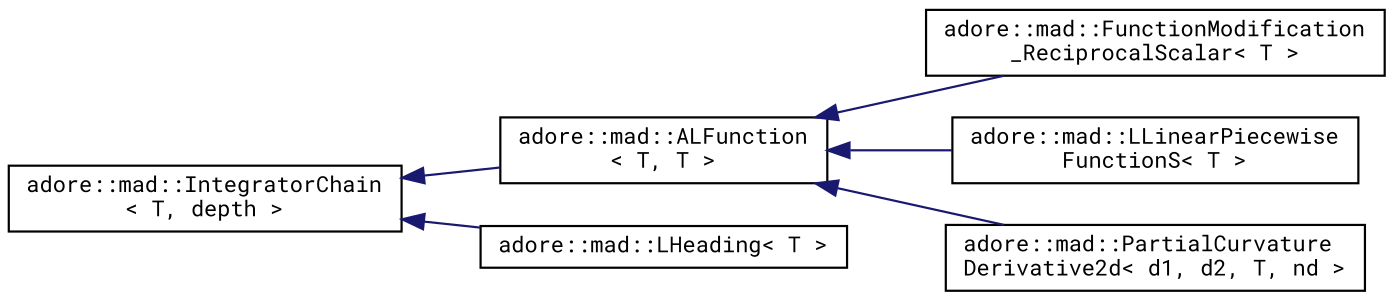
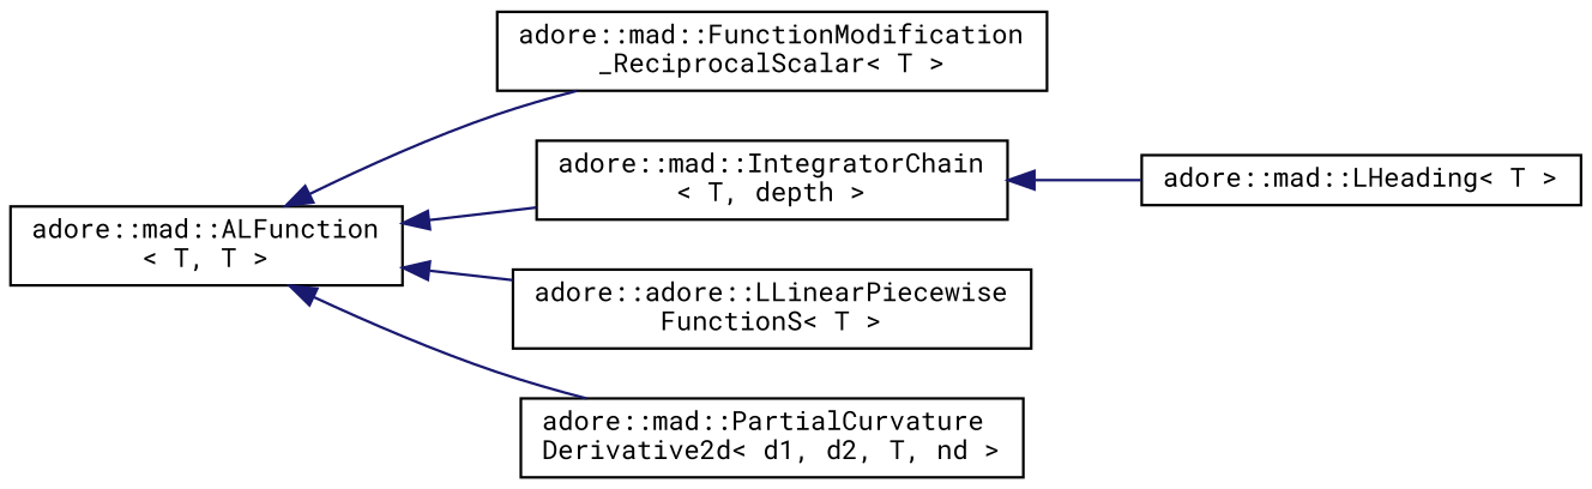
  digraph {
    fontname="Roboto Mono"
    rankdir=LR
    node [color=black fillcolor=white fontname="Roboto Mono" fontsize=10 shape=record style=filled]
    edge [color=midnightblue dir=back fontname="Roboto Mono" fontsize=10 labelfontname=Helvetica labelfontsize=10 style=solid]
    n1 [height=0.2 label="adore::mad::ALFunction\l\< T, T \>" width=0.4]
    n2 [height=0.2 label="adore::mad::FunctionModification\l_ReciprocalScalar\< T \>" width=0.4]
    n3 [height=0.2 label="adore::mad::IntegratorChain\l\< T, depth \>" width=0.4]
-   n4 [height=0.2 label="adore::mad::LLinearPiecewise\lFunctionS\< T \>" width=0.4]
+   n4 [height=0.2 label="adore::adore::LLinearPiecewise\lFunctionS\< T \>" width=0.4]
    n5 [height=0.2 label="adore::mad::PartialCurvature\lDerivative2d\< d1, d2, T, nd \>" width=0.4]
    n6 [height=0.2 label="adore::mad::LHeading\< T \>" width=0.4]
    n1 -> n2
-   n3 -> n1
+   n1 -> n3
    n1 -> n4
    n1 -> n5
    n3 -> n6
  }
